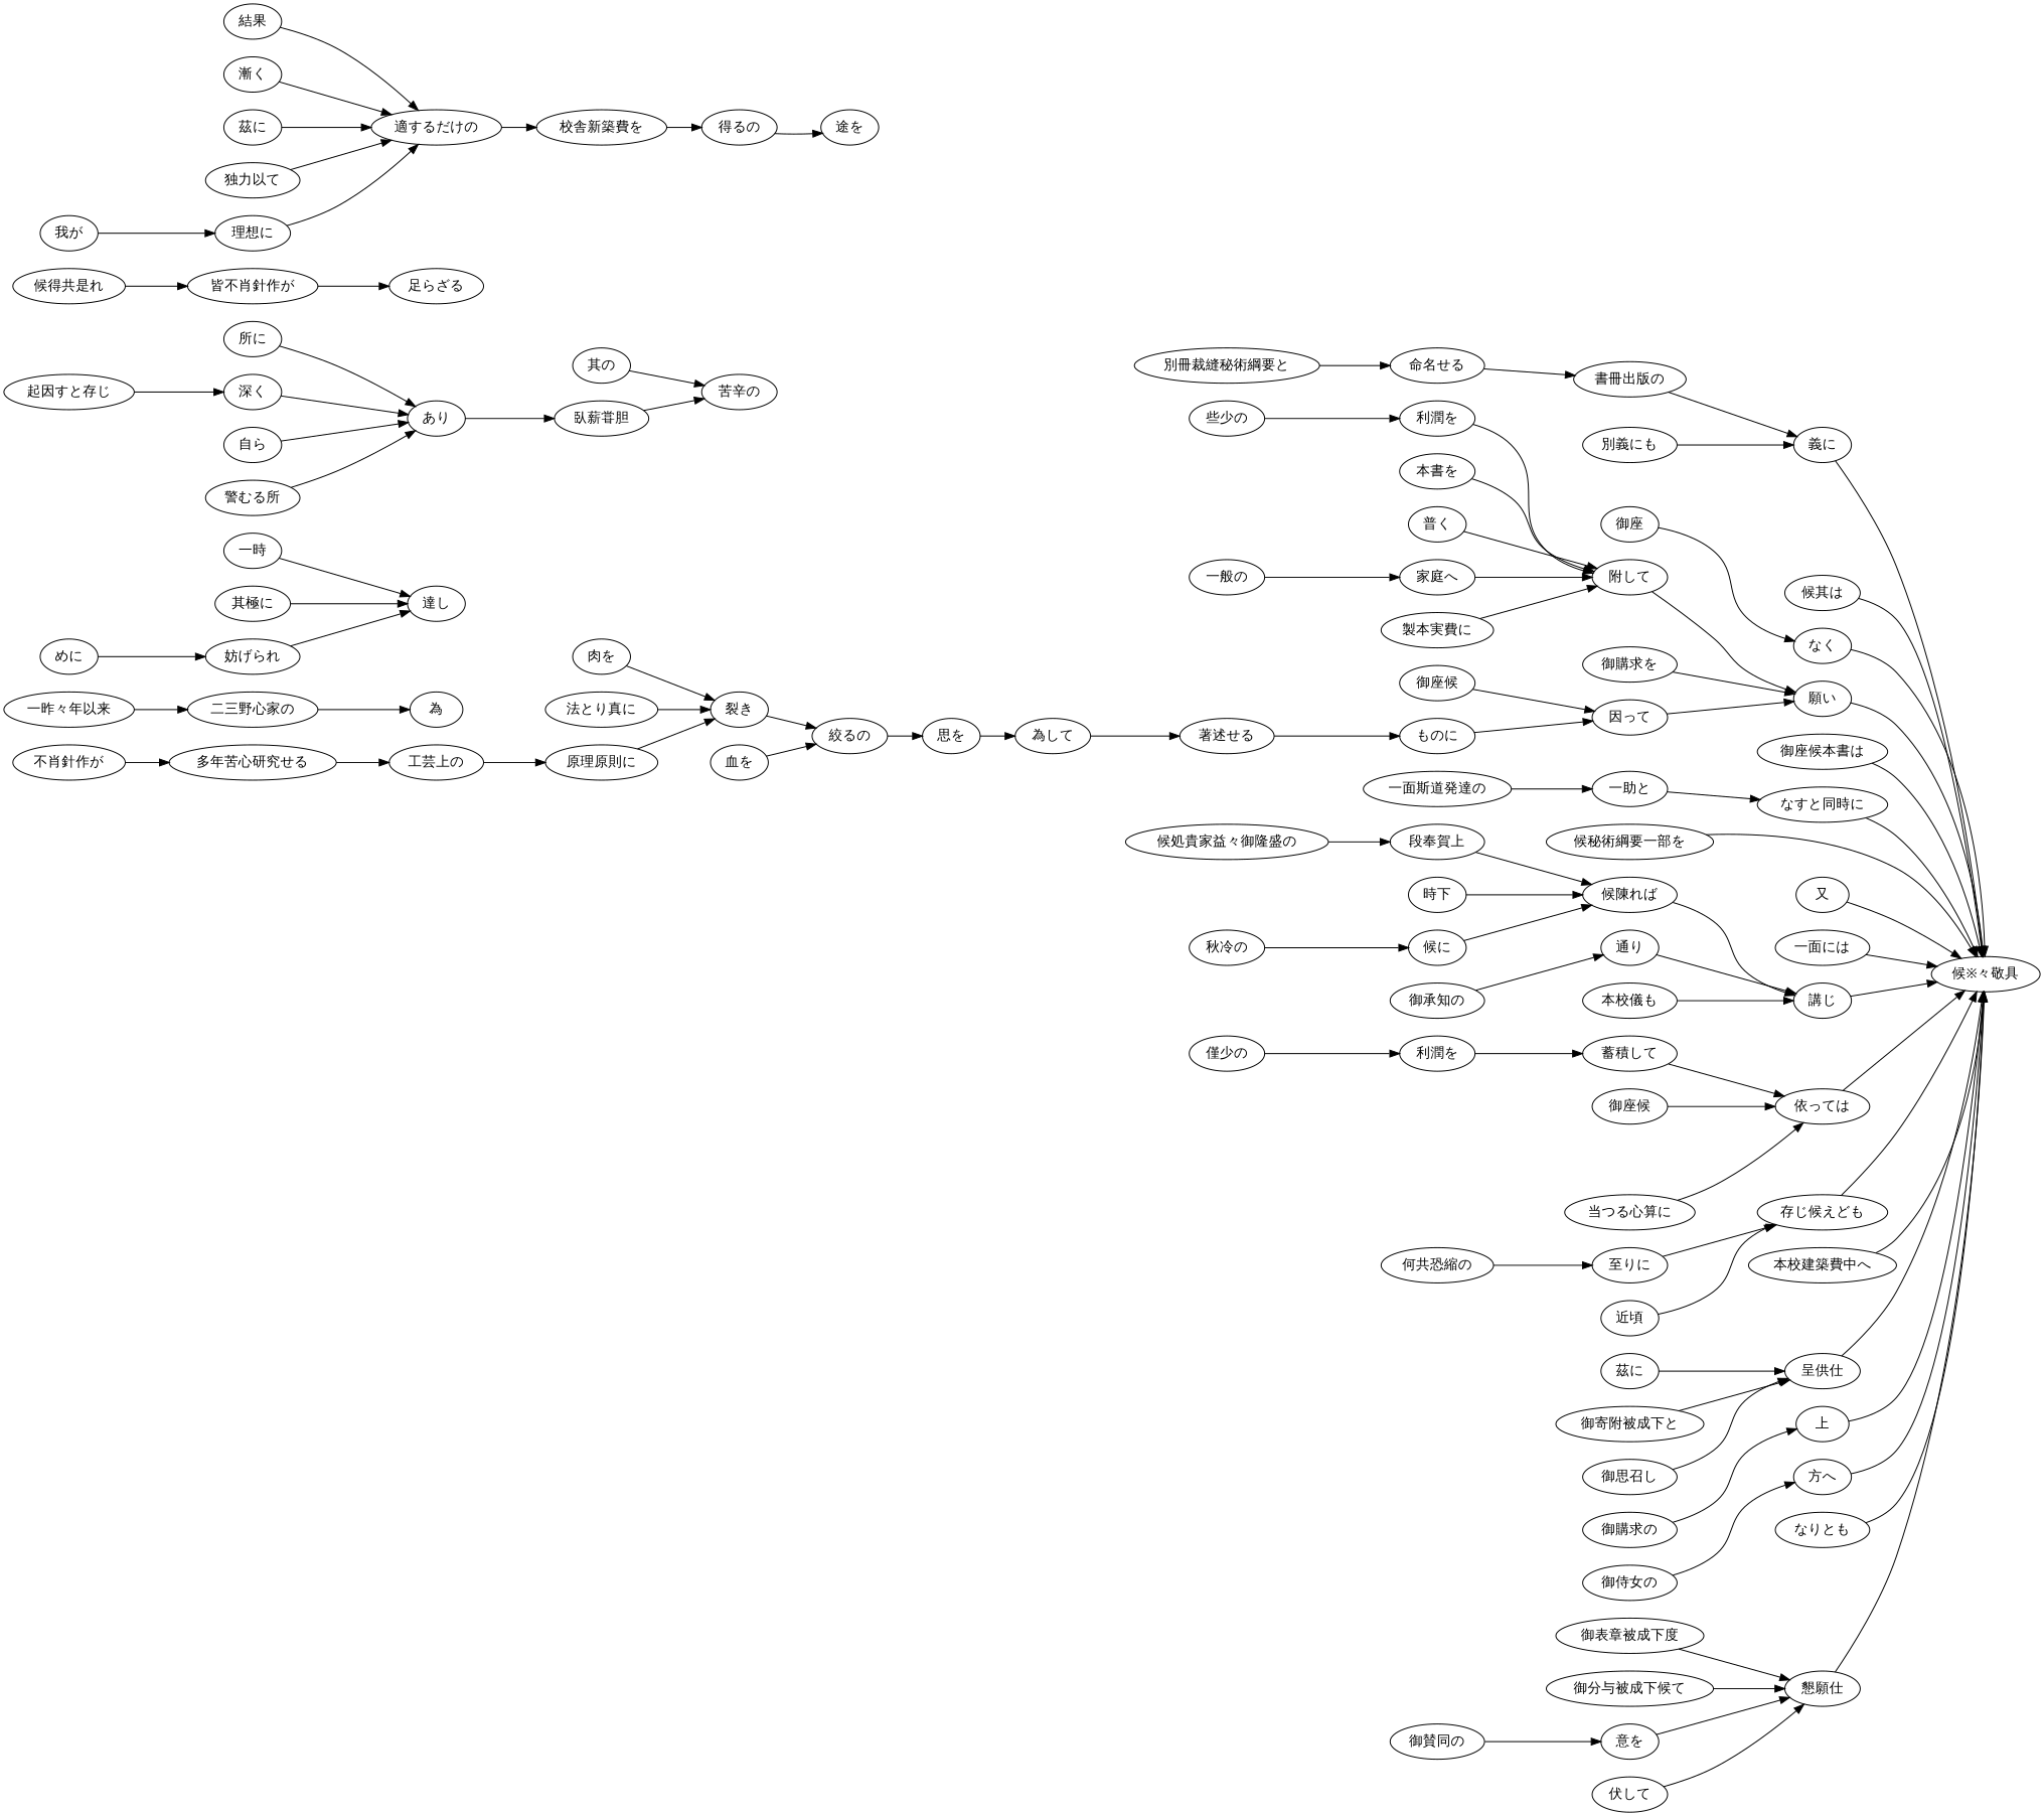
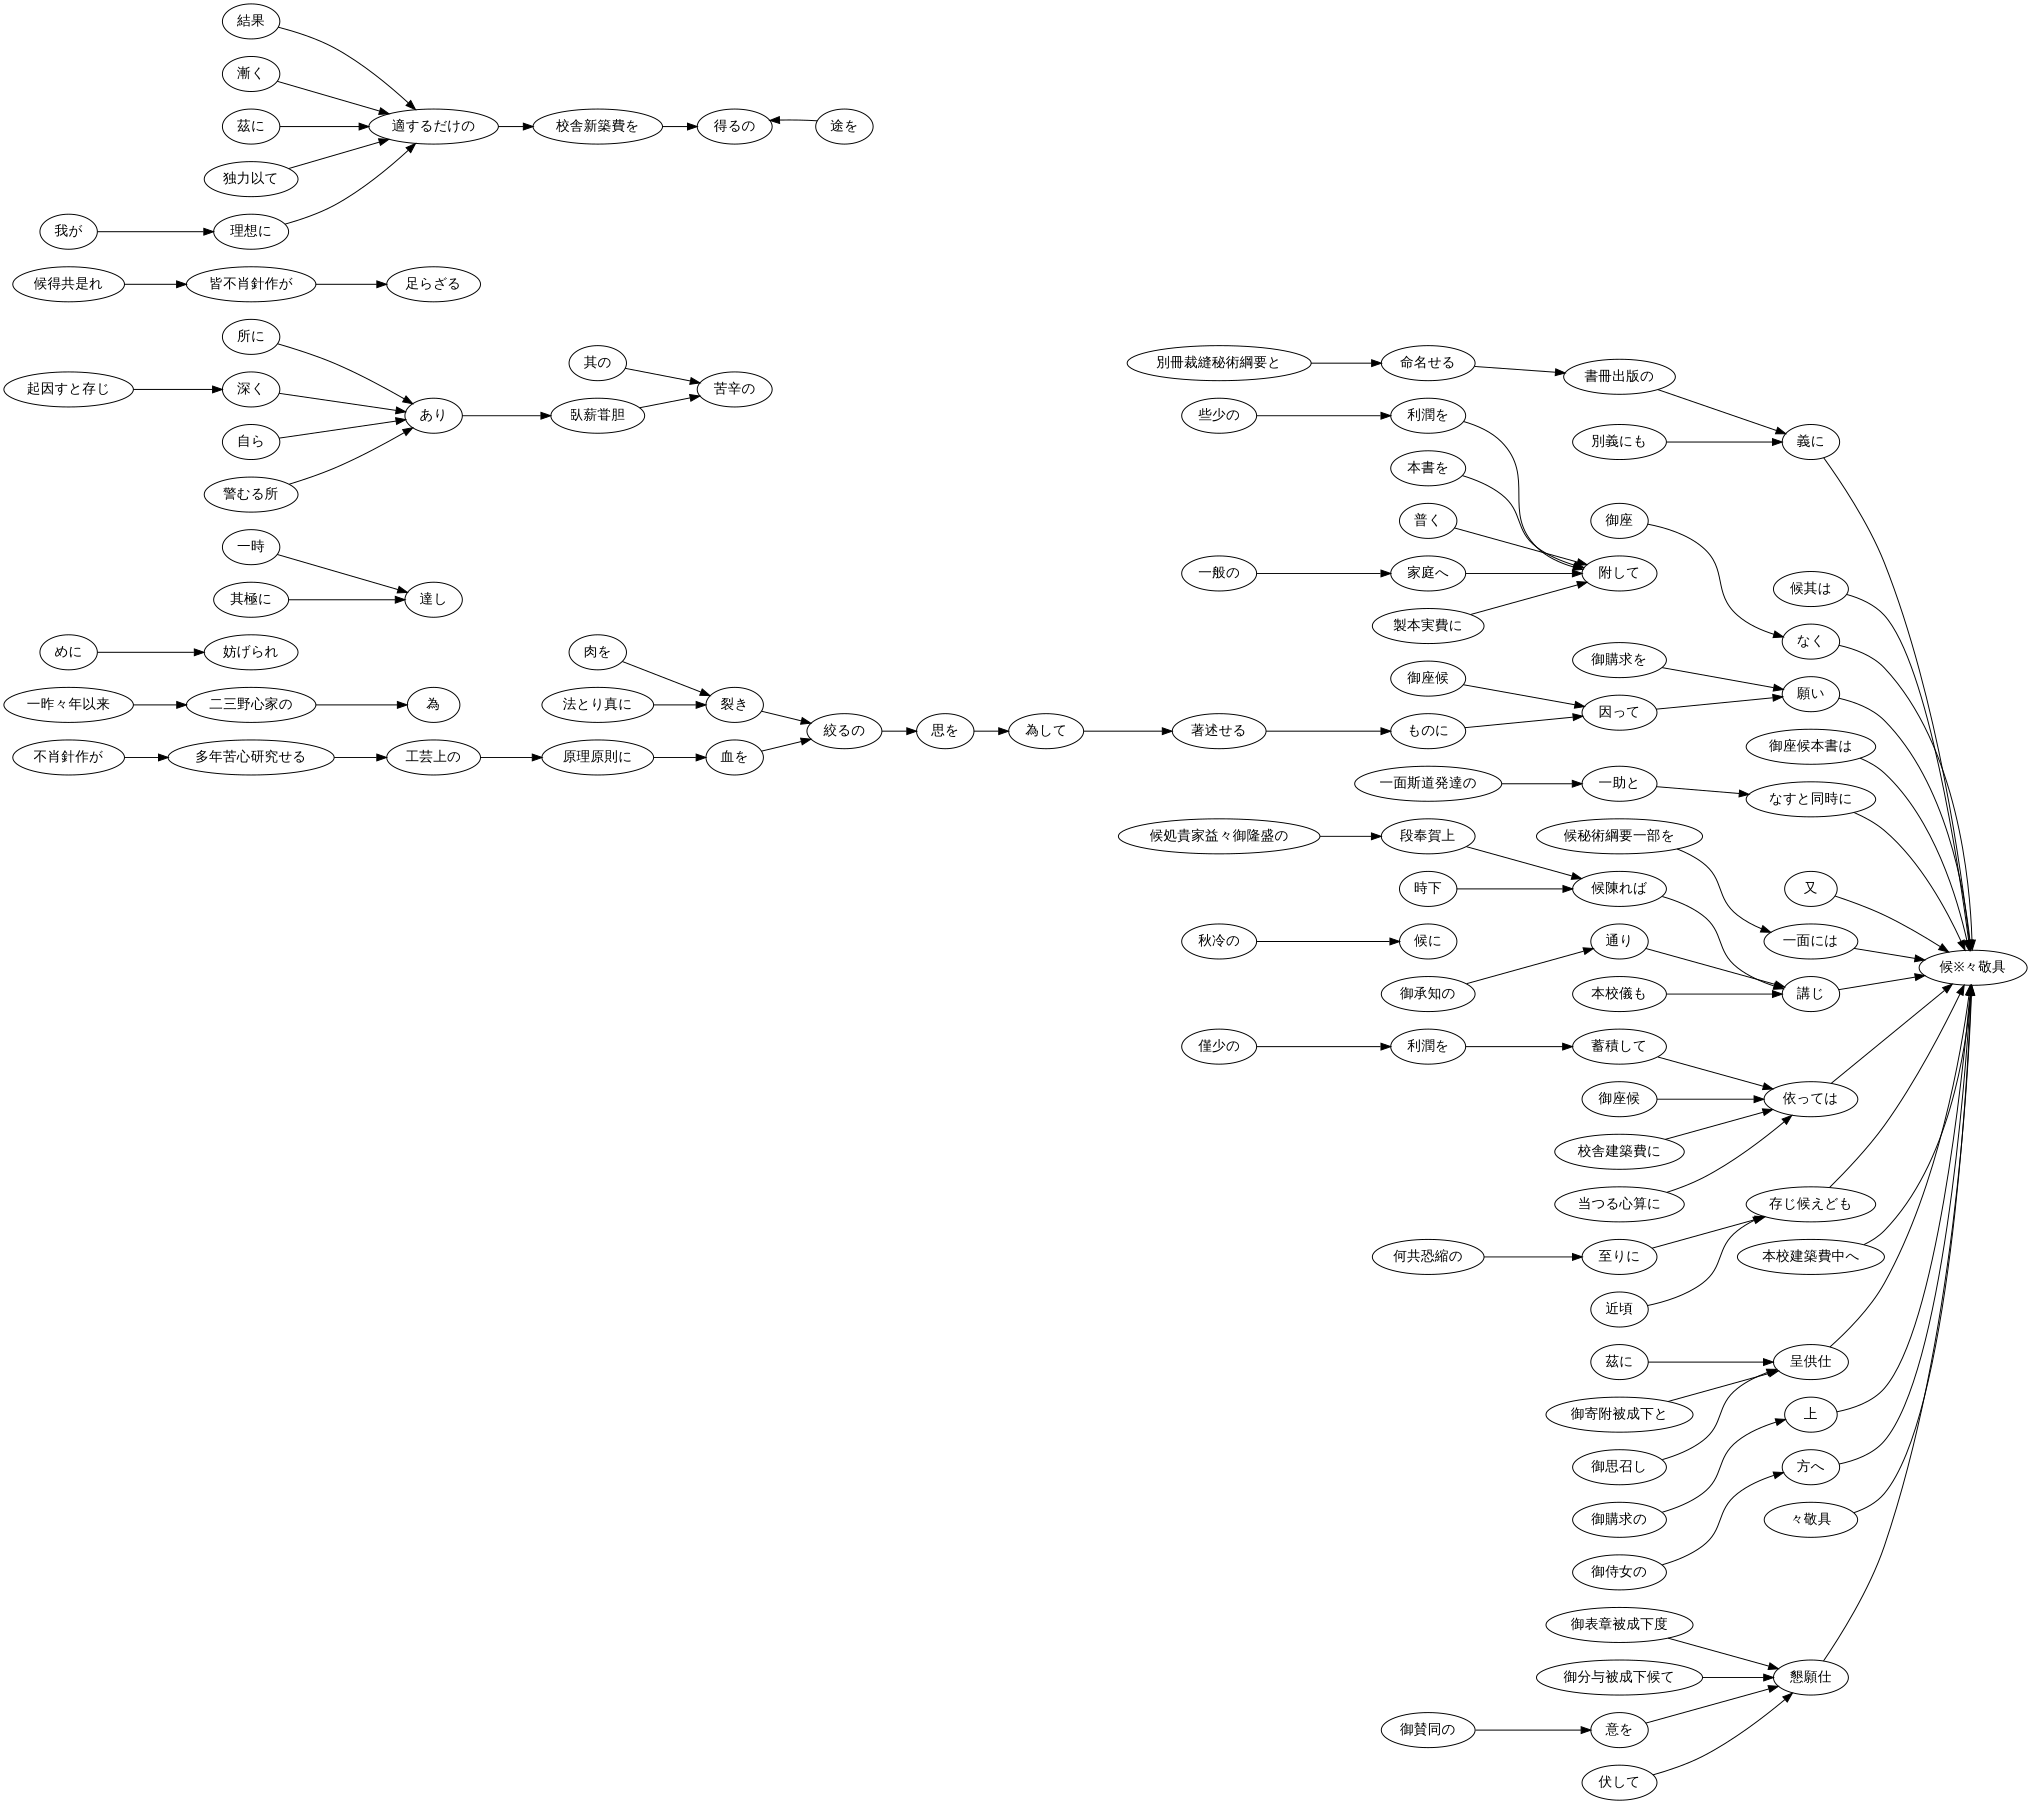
  digraph {
    rankdir=LR
    n1 [label="時下"]
    n2 [label="候陳れば"]
    n3 [label="講じ"]
    n4 [label="秋冷の"]
    n5 [label="候に"]
    n6 [label="候処貴家益々御隆盛の"]
    n7 [label="段奉賀上"]
    n8 [label="候※々敬具"]
    n9 [label="本校儀も"]
    n10 [label="御承知の"]
    n11 [label="通り"]
    n12 [label="一昨々年以来"]
    n13 [label="二三野心家の"]
    n14 [label="為"]
    n15 [label="妨げられ"]
    n16 [label="達し"]
    n17 [label="めに"]
    n18 [label="一時"]
    n19 [label="其極に"]
    n20 [label="あり"]
    n21 [label="臥薪甞胆"]
    n22 [label="候得共是れ"]
    n23 [label="皆不肖針作が"]
    n24 [label="足らざる"]
    n25 [label="所に"]
    n26 [label="起因すと存じ"]
    n27 [label="深く"]
    n28 [label="自ら"]
    n29 [label="警むる所"]
    n30 [label="苦辛の"]
    n31 [label="其の"]
    n32 [label="結果"]
    n33 [label="適するだけの"]
    n34 [label="校舎新築費を"]
    n35 [label="漸く"]
    n36 [label="茲に"]
    n37 [label="独力以て"]
    n38 [label="我が"]
    n39 [label="理想に"]
    n40 [label="得るの"]
    n41 [label="途を"]
    n42 [label="候其は"]
    n43 [label="別義にも"]
    n44 [label="義に"]
    n45 [label="なく"]
    n46 [label="御座"]
    n47 [label="別冊裁縫秘術綱要と"]
    n48 [label="命名せる"]
    n49 [label="書冊出版の"]
    n50 [label="御座候本書は"]
    n51 [label="不肖針作が"]
    n52 [label="多年苦心研究せる"]
    n53 [label="工芸上の"]
    n54 [label="原理原則に"]
    n55 [label="裂き"]
    n56 [label="絞るの"]
    n57 [label="法とり真に"]
    n58 [label="肉を"]
    n59 [label="思を"]
    n60 [label="血を"]
    n61 [label="為して"]
    n62 [label="著述せる"]
    n63 [label="ものに"]
    n64 [label="因って"]
    n65 [label="願い"]
    n66 [label="御座候"]
    n67 [label="本書を"]
    n68 [label="附して"]
    n69 [label="普く"]
    n70 [label="一般の"]
    n71 [label="家庭へ"]
    n72 [label="製本実費に"]
    n73 [label="些少の"]
    n74 [label="利潤を"]
    n75 [label="御購求を"]
    n76 [label="一面斯道発達の"]
    n77 [label="一助と"]
    n78 [label="なすと同時に"]
    n79 [label="又"]
    n80 [label="一面には"]
    n81 [label="僅少の"]
    n82 [label="利潤を"]
    n83 [label="蓄積して"]
    n84 [label="依っては"]
+   n85 [label="校舎建築費に"]
    n86 [label="当つる心算に"]
    n87 [label="御座候"]
    n88 [label="近頃"]
    n89 [label="存じ候えども"]
    n90 [label="何共恐縮の"]
    n91 [label="至りに"]
    n92 [label="本校建築費中へ"]
    n93 [label="御寄附被成下と"]
    n94 [label="呈供仕"]
    n95 [label="御思召し"]
    n96 [label="茲に"]
    n97 [label="候秘術綱要一部を"]
    n98 [label="御購求の"]
    n99 [label="上"]
    n100 [label="御侍女の"]
    n101 [label="方へ"]
-   n102 [label="なりとも"]
+   n102 [label="々敬具"]
    n103 [label="御分与被成下候て"]
    n104 [label="懇願仕"]
    n105 [label="御賛同の"]
    n106 [label="意を"]
    n107 [label="御表章被成下度"]
    n108 [label="伏して"]
    n1 -> n2
    n2 -> n3
    n3 -> n8
    n4 -> n5
-   n5 -> n2
    n6 -> n7
    n7 -> n2
    n9 -> n3
    n10 -> n11
    n11 -> n3
    n12 -> n13
    n13 -> n14
-   n15 -> n16
    n17 -> n15
    n18 -> n16
    n19 -> n16
    n20 -> n21
    n21 -> n30
    n22 -> n23
    n23 -> n24
    n25 -> n20
    n26 -> n27
    n27 -> n20
    n28 -> n20
    n29 -> n20
    n31 -> n30
    n32 -> n33
    n33 -> n34
    n34 -> n40
    n35 -> n33
    n36 -> n33
    n37 -> n33
    n38 -> n39
    n39 -> n33
-   n40 -> n41
+   n41 -> n40
    n42 -> n8
    n43 -> n44
    n44 -> n8
    n45 -> n8
    n46 -> n45
    n47 -> n48
    n48 -> n49
    n49 -> n44
    n50 -> n8
    n51 -> n52
    n52 -> n53
    n53 -> n54
-   n54 -> n55
+   n54 -> n60
    n55 -> n56
    n56 -> n59
    n57 -> n55
    n58 -> n55
    n59 -> n61
    n60 -> n56
    n61 -> n62
    n62 -> n63
    n63 -> n64
    n64 -> n65
    n65 -> n8
    n66 -> n64
    n67 -> n68
-   n68 -> n65
    n69 -> n68
    n70 -> n71
    n71 -> n68
    n72 -> n68
    n73 -> n74
    n74 -> n68
    n75 -> n65
    n76 -> n77
    n77 -> n78
    n78 -> n8
    n79 -> n8
    n80 -> n8
    n81 -> n82
    n82 -> n83
    n83 -> n84
    n84 -> n8
+   n85 -> n84
    n86 -> n84
    n87 -> n84
    n88 -> n89
    n89 -> n8
    n90 -> n91
    n91 -> n89
    n92 -> n8
    n93 -> n94
    n94 -> n8
    n95 -> n94
    n96 -> n94
-   n97 -> n8
+   n97 -> n80
    n98 -> n99
    n99 -> n8
    n100 -> n101
    n101 -> n8
    n102 -> n8
    n103 -> n104
    n104 -> n8
    n105 -> n106
    n106 -> n104
    n107 -> n104
    n108 -> n104
  }
